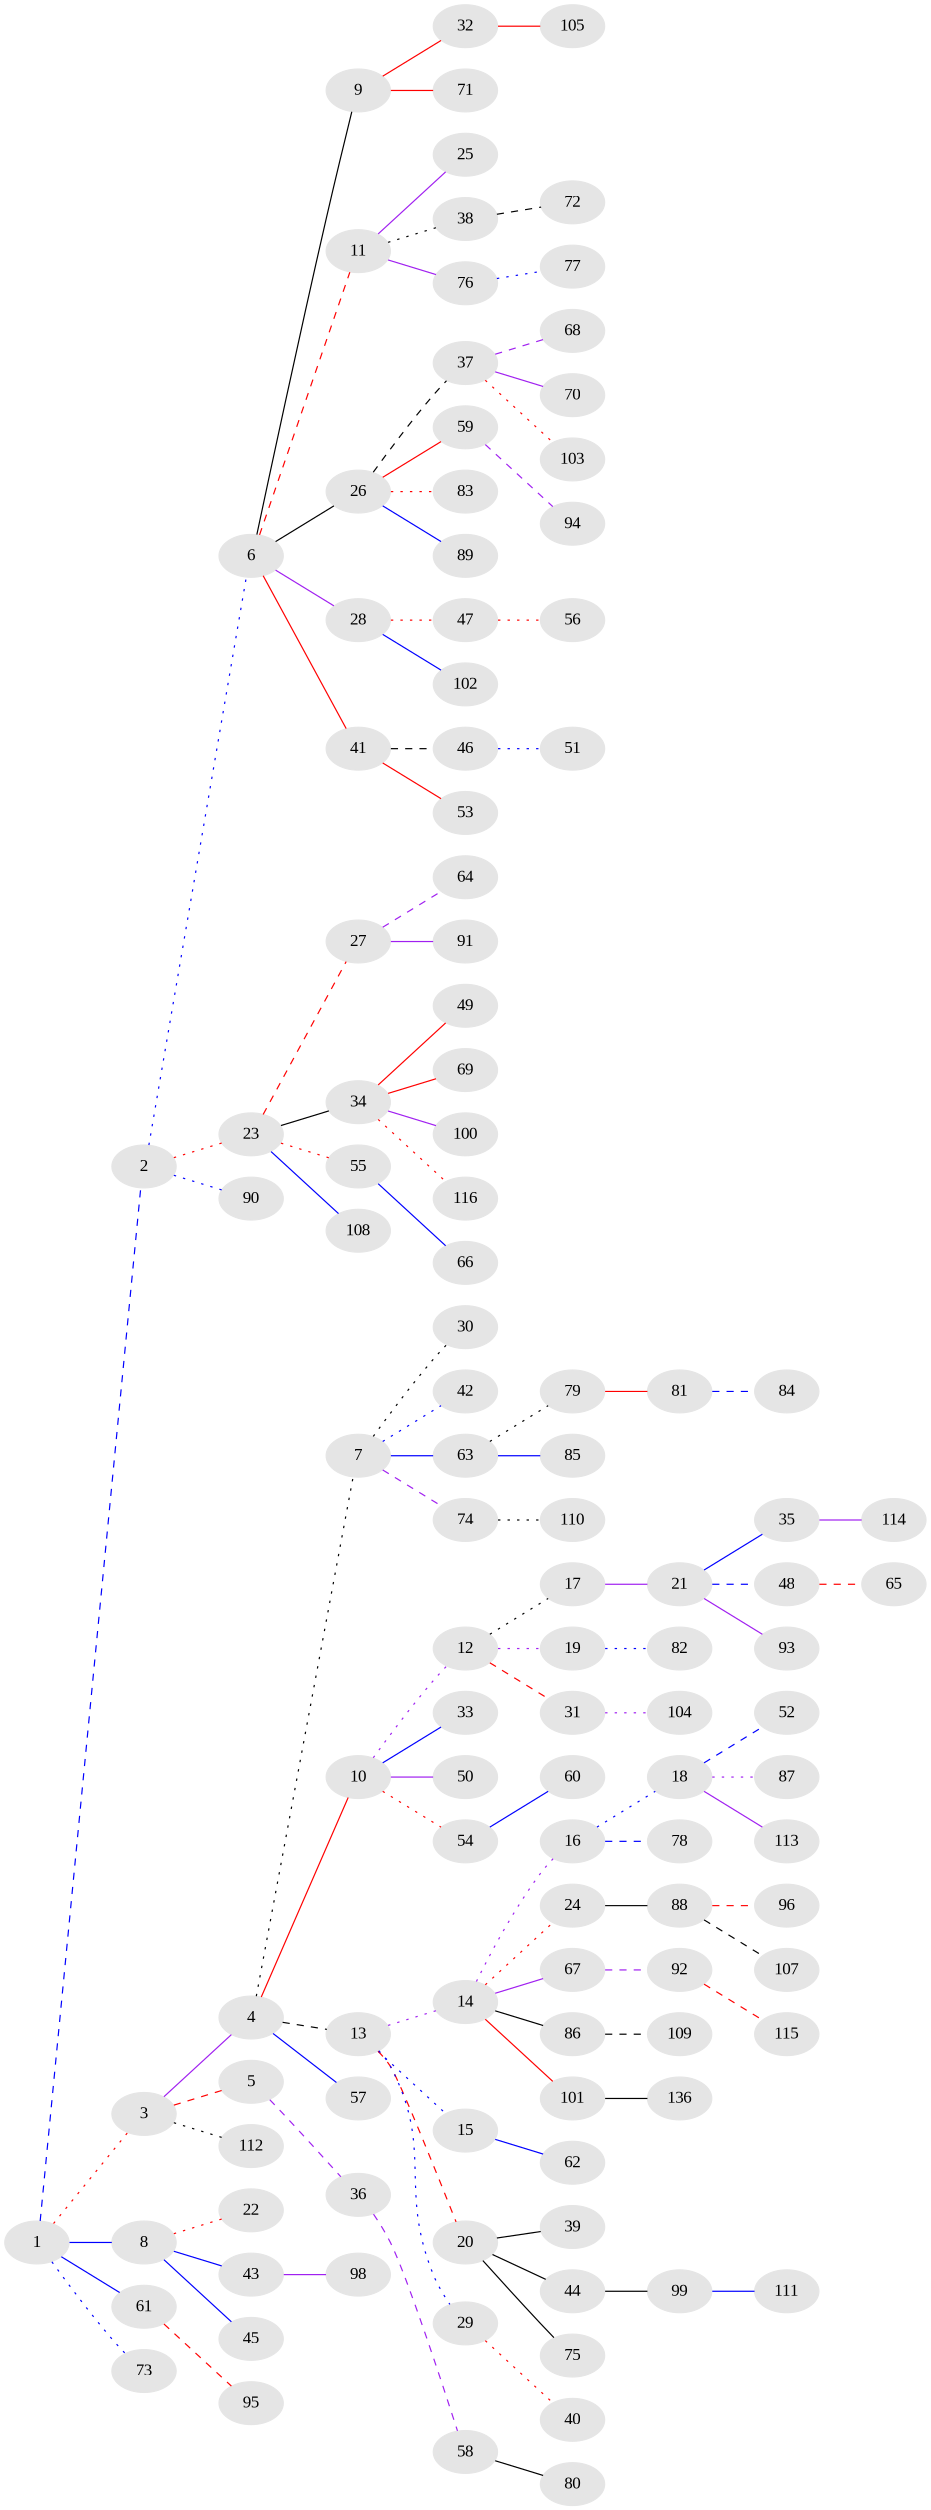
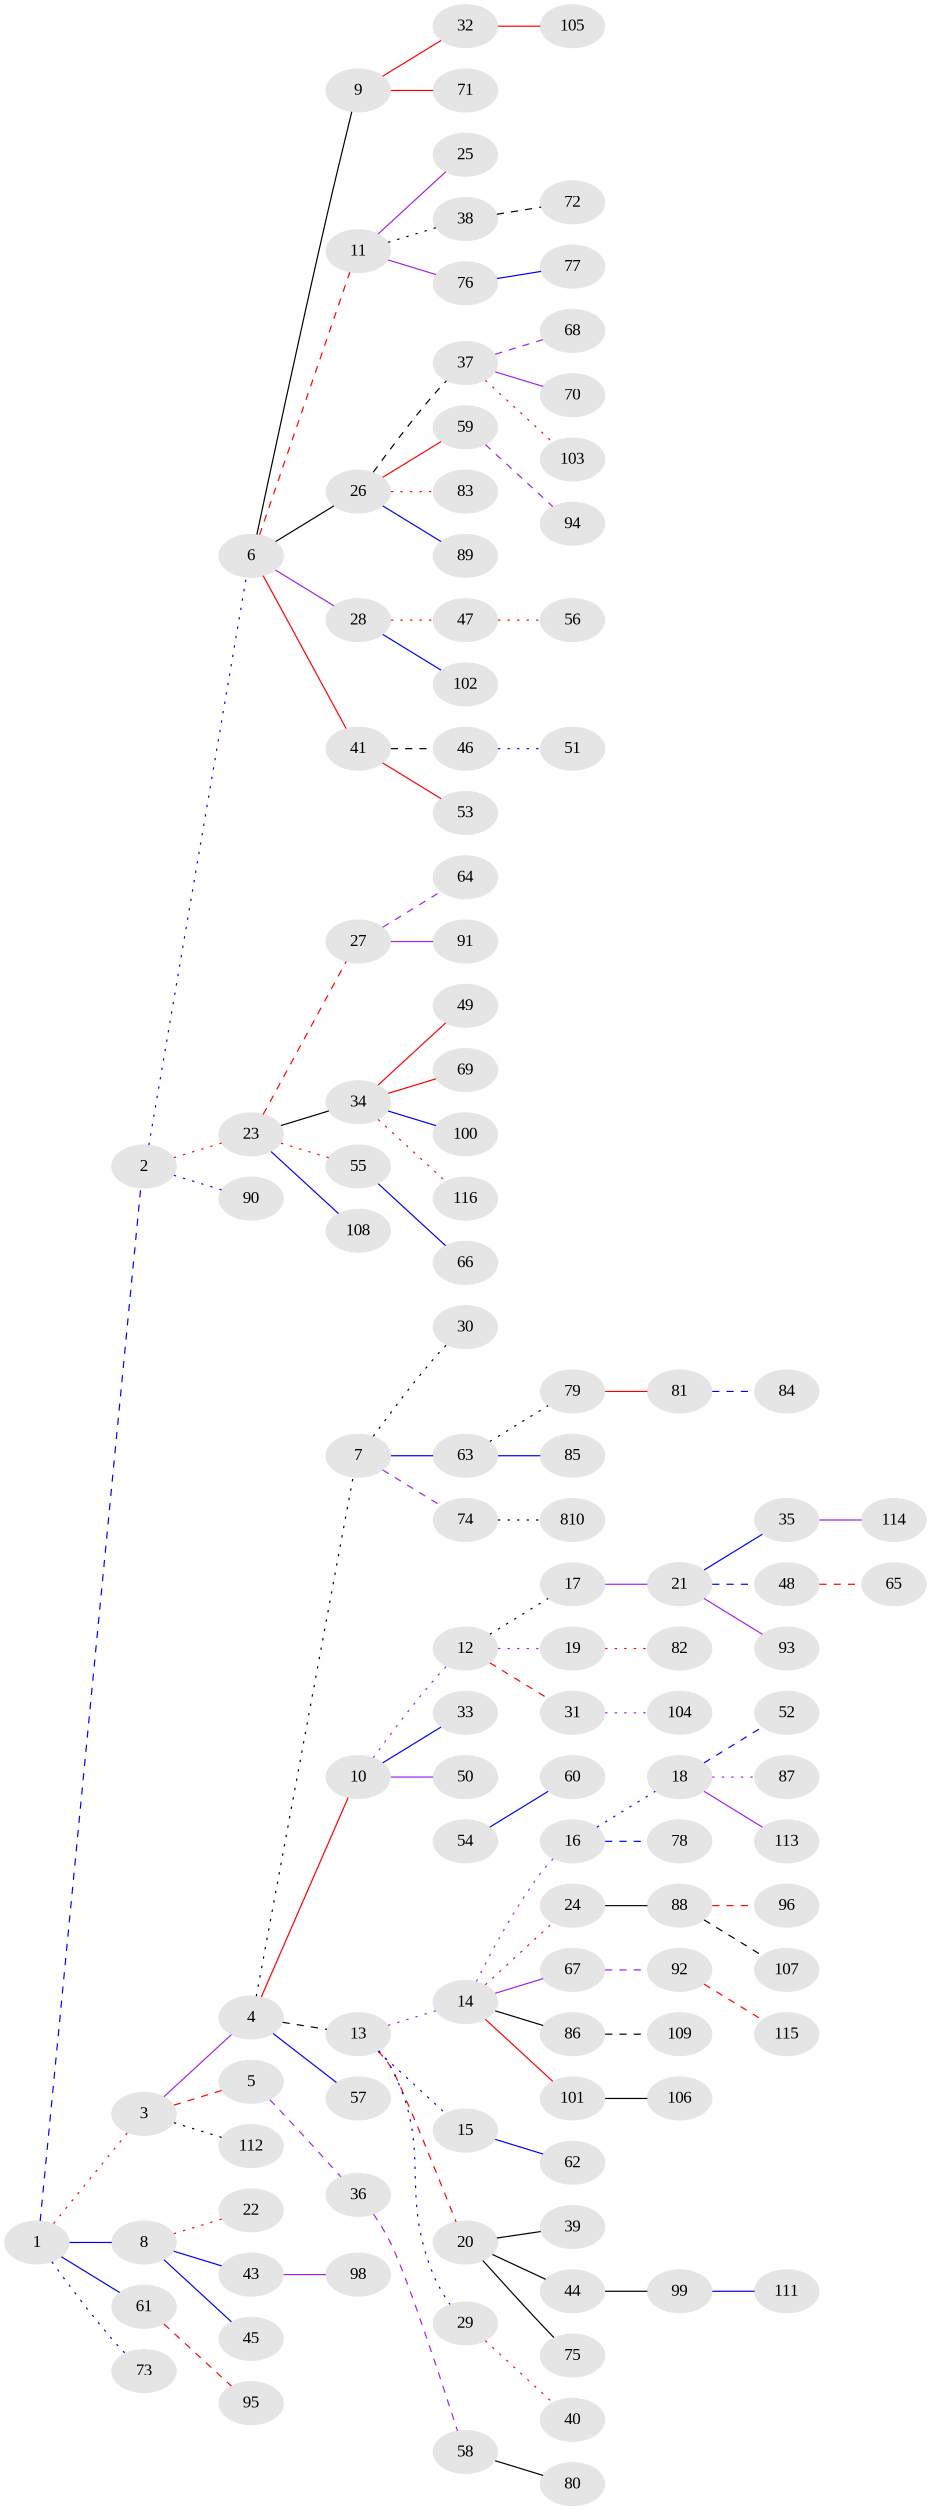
  graph {
    fontname="Liberation Serif"
    rankdir=LR
    node [color=gray90 fontname="Liberation Serif" style=filled]
    edge [color=red fontname="Liberation Serif" style=solid]
    1
    2
    3
    8
    61
    73
    6
    23
    90
    4
    5
    112
    22
    43
    45
    95
    9
    11
    26
    28
    41
    27
    34
    55
    108
    7
    10
    13
    57
    36
    30
-   42
    63
    74
    12
    33
    50
    54
    14
    15
    20
    29
    58
    32
    71
    25
    38
    76
    37
    59
    83
    89
    47
    102
    46
    53
    79
    85
-   110
+   110 [label=810]
    98
    105
    17
    19
    31
    60
    72
    77
    21
    82
    104
    16
    24
    67
    86
    101
    62
    39
    44
    75
    40
    18
    78
    88
    92
    109
-   106 [label=136]
+   106
    52
    87
    113
    35
    48
    93
    99
    114
    65
    64
    91
    49
    69
    100
    116
    66
    96
    107
    68
    70
    103
    94
    56
    80
    51
    111
    81
    115
    84
    1 -- 2 [color=blue style=dashed]
    1 -- 3 [style=dotted]
    1 -- 8 [color=blue]
    1 -- 61 [color=blue]
    1 -- 73 [color=blue style=dotted]
    2 -- 6 [color=blue style=dotted]
    2 -- 23 [style=dotted]
    2 -- 90 [color=blue style=dotted]
    3 -- 4 [color=purple]
    3 -- 5 [style=dashed]
    3 -- 112 [color=black style=dotted]
    8 -- 22 [style=dotted]
    8 -- 43 [color=blue]
    8 -- 45 [color=blue]
    61 -- 95 [style=dashed]
    6 -- 9 [color=black]
    6 -- 11 [style=dashed]
    6 -- 26 [color=black]
    6 -- 28 [color=purple]
    6 -- 41
    23 -- 27 [style=dashed]
    23 -- 34 [color=black]
    23 -- 55 [style=dotted]
    23 -- 108 [color=blue]
    4 -- 7 [color=black style=dotted]
    4 -- 10
    4 -- 13 [color=black style=dashed]
    4 -- 57 [color=blue]
    5 -- 36 [color=purple style=dashed]
    43 -- 98 [color=purple]
    9 -- 32
    9 -- 71
    11 -- 25 [color=purple]
    11 -- 38 [color=black style=dotted]
    11 -- 76 [color=purple]
    26 -- 37 [color=black style=dashed]
    26 -- 59
    26 -- 83 [style=dotted]
    26 -- 89 [color=blue]
    28 -- 47 [style=dotted]
    28 -- 102 [color=blue]
    41 -- 46 [color=black style=dashed]
    41 -- 53
    27 -- 64 [color=purple style=dashed]
    27 -- 91 [color=purple]
    34 -- 49
    34 -- 69
-   34 -- 100 [color=purple]
+   34 -- 100 [color=blue]
    34 -- 116 [style=dotted]
    55 -- 66 [color=blue]
    7 -- 30 [color=black style=dotted]
-   7 -- 42 [color=blue style=dotted]
    7 -- 63 [color=blue]
    7 -- 74 [color=purple style=dashed]
    10 -- 12 [color=purple style=dotted]
    10 -- 33 [color=blue]
    10 -- 50 [color=purple]
-   10 -- 54 [style=dotted]
    13 -- 14 [color=purple style=dotted]
    13 -- 15 [color=blue style=dotted]
    13 -- 20 [style=dashed]
    13 -- 29 [color=blue style=dotted]
    36 -- 58 [color=purple style=dashed]
    63 -- 79 [color=black style=dotted]
    63 -- 85 [color=blue]
    74 -- 110 [color=black style=dotted]
    12 -- 17 [color=black style=dotted]
    12 -- 19 [color=purple style=dotted]
    12 -- 31 [style=dashed]
    54 -- 60 [color=blue]
    14 -- 16 [color=purple style=dotted]
    14 -- 24 [style=dotted]
    14 -- 67 [color=purple]
    14 -- 86 [color=black]
    14 -- 101
    15 -- 62 [color=blue]
    20 -- 39 [color=black]
    20 -- 44 [color=black]
    20 -- 75 [color=black]
    29 -- 40 [style=dotted]
    58 -- 80 [color=black]
    32 -- 105
    38 -- 72 [color=black style=dashed]
-   76 -- 77 [color=blue style=dotted]
+   76 -- 77 [color=blue]
    37 -- 68 [color=purple style=dashed]
    37 -- 70 [color=purple]
    37 -- 103 [style=dotted]
    59 -- 94 [color=purple style=dashed]
    47 -- 56 [style=dotted]
    46 -- 51 [color=blue style=dotted]
    79 -- 81
    17 -- 21 [color=purple]
-   19 -- 82 [color=blue style=dotted]
+   19 -- 82 [style=dotted]
    31 -- 104 [color=purple style=dotted]
    21 -- 35 [color=blue]
    21 -- 48 [color=blue style=dashed]
    21 -- 93 [color=purple]
    16 -- 18 [color=blue style=dotted]
    16 -- 78 [color=blue style=dashed]
    24 -- 88 [color=black]
    67 -- 92 [color=purple style=dashed]
    86 -- 109 [color=black style=dashed]
    101 -- 106 [color=black]
    44 -- 99 [color=black]
    18 -- 52 [color=blue style=dashed]
    18 -- 87 [color=purple style=dotted]
    18 -- 113 [color=purple]
    88 -- 96 [style=dashed]
    88 -- 107 [color=black style=dashed]
    92 -- 115 [style=dashed]
    35 -- 114 [color=purple]
    48 -- 65 [style=dashed]
    99 -- 111 [color=blue]
    81 -- 84 [color=blue style=dashed]
  }
